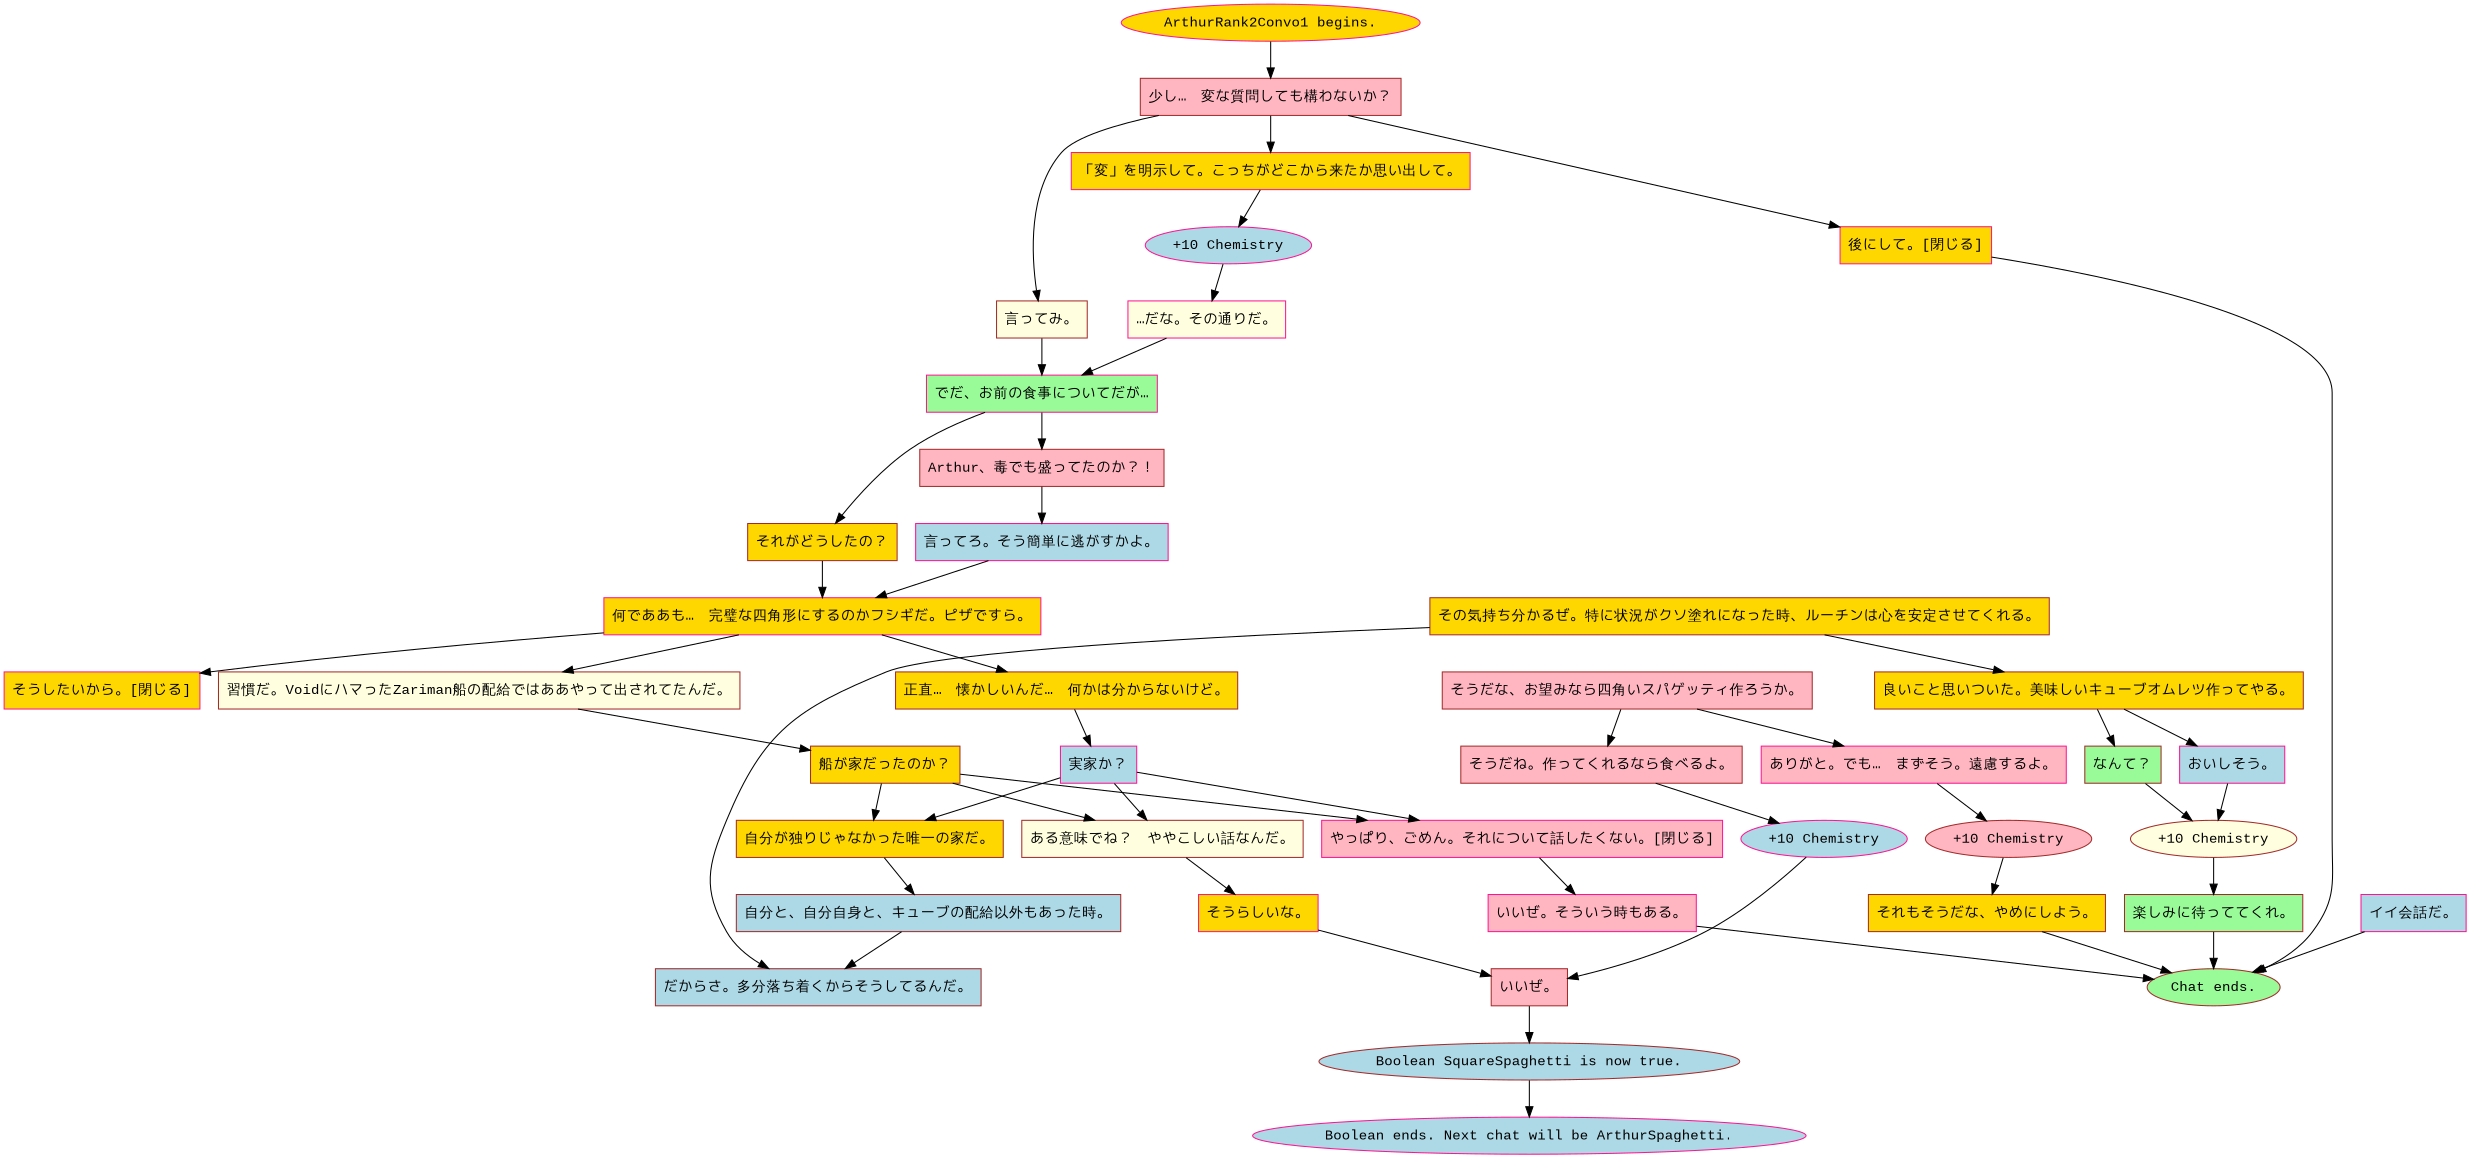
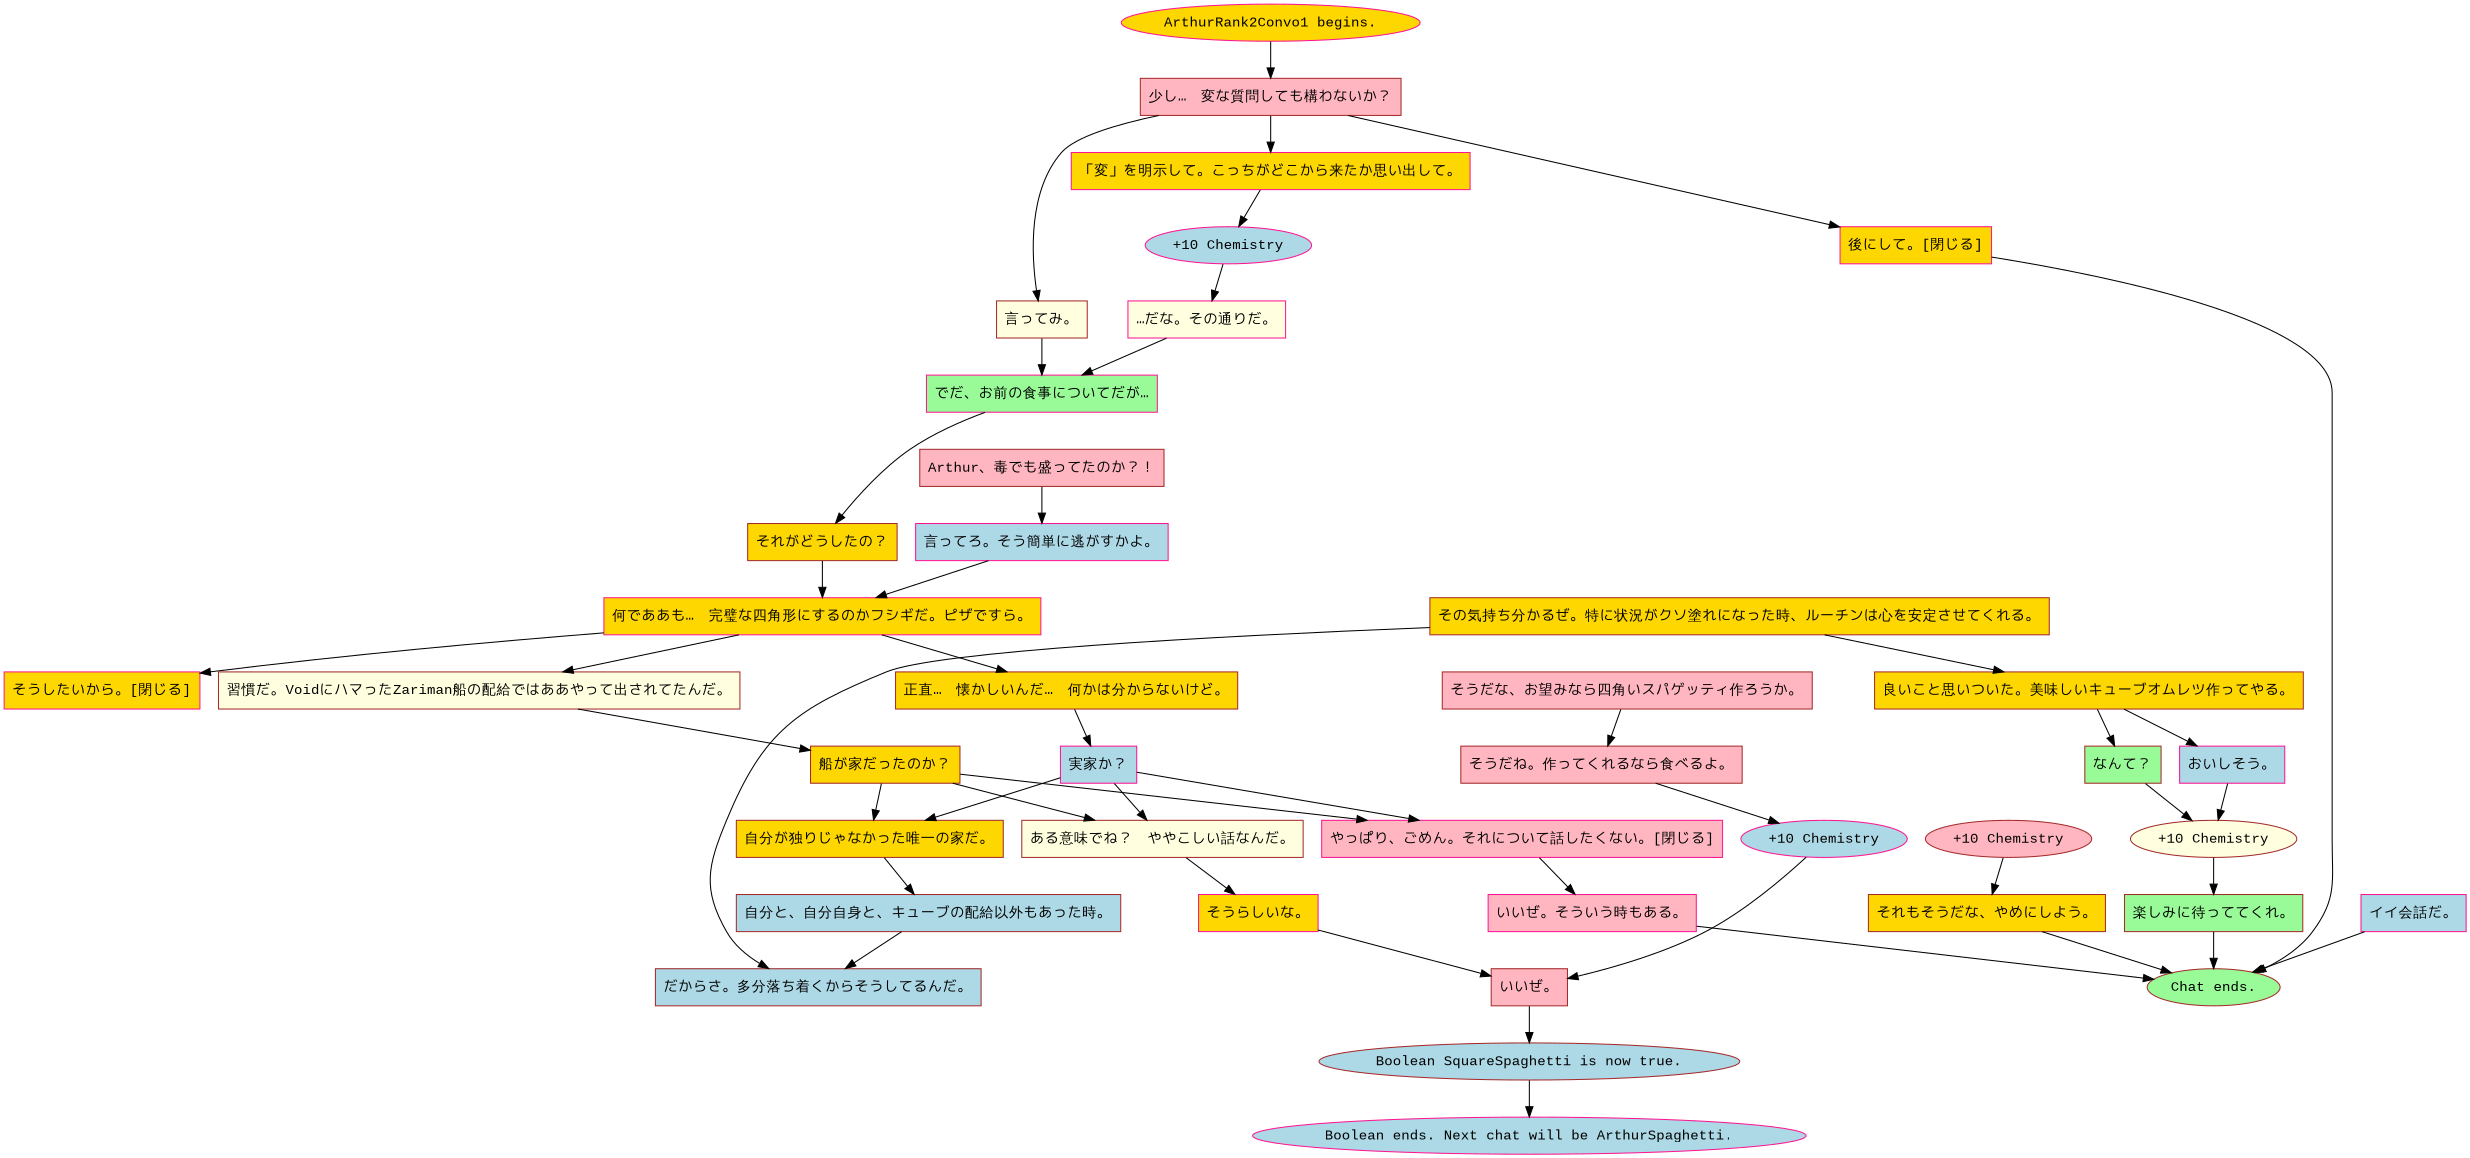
  digraph {
    fontname="Liberation Mono"
    node [color=brown fillcolor=gold fontname="Liberation Mono" style=filled shape=box]
    edge [fontname="Liberation Mono"]
    "ArthurRank2Convo1 begins." [color=deeppink shape=""]
    n2 [fillcolor=lightpink label="少し…　変な質問しても構わないか？"]
    n3 [color=deeppink label="「変」を明示して。こっちがどこから来たか思い出して。"]
    n4 [fillcolor=lightyellow label="言ってみ。"]
    n5 [color=deeppink label="後にして。[閉じる]"]
    n6 [color=deeppink fillcolor=lightblue label="+10 Chemistry" shape=""]
    n7 [color=deeppink fillcolor=palegreen label="でだ、お前の食事についてだが…"]
    "Chat ends." [fillcolor=palegreen shape=""]
    n9 [color=deeppink fillcolor=lightyellow label="…だな。その通りだ。"]
    n10 [fillcolor=lightpink label="Arthur、毒でも盛ってたのか？！"]
    n11 [label="それがどうしたの？"]
    n12 [color=deeppink fillcolor=lightblue label="言ってろ。そう簡単に逃がすかよ。"]
    n13 [color=deeppink label="何でああも…　完璧な四角形にするのかフシギだ。ピザですら。"]
    n14 [label="正直…　懐かしいんだ…　何かは分からないけど。"]
    n15 [fillcolor=lightyellow label="習慣だ。VoidにハマったZariman船の配給ではああやって出されてたんだ。"]
    n16 [color=deeppink label="そうしたいから。[閉じる]"]
    n17 [color=deeppink fillcolor=lightblue label="実家か？"]
    n18 [label="船が家だったのか？"]
    n19 [fillcolor=lightyellow label="ある意味でね？　ややこしい話なんだ。"]
    n20 [label="自分が独りじゃなかった唯一の家だ。"]
    n21 [color=deeppink fillcolor=lightpink label="やっぱり、ごめん。それについて話したくない。[閉じる]"]
    n22 [color=deeppink fillcolor=lightblue label="イイ会話だ。"]
    n23 [color=deeppink label="そうらしいな。"]
    n24 [fillcolor=lightblue label="自分と、自分自身と、キューブの配給以外もあった時。"]
    n25 [color=deeppink fillcolor=lightpink label="いいぜ。そういう時もある。"]
    n26 [fillcolor=lightpink label="いいぜ。"]
    n27 [fillcolor=lightblue label="だからさ。多分落ち着くからそうしてるんだ。"]
    n28 [fillcolor=lightpink label="そうだな、お望みなら四角いスパゲッティ作ろうか。"]
    n29 [fillcolor=lightpink label="そうだね。作ってくれるなら食べるよ。"]
-   n30 [color=deeppink fillcolor=lightpink label="ありがと。でも…　まずそう。遠慮するよ。"]
    n31 [color=deeppink fillcolor=lightblue label="+10 Chemistry" shape=""]
    n32 [fillcolor=lightpink label="+10 Chemistry" shape=""]
    n33 [label="その気持ち分かるぜ。特に状況がクソ塗れになった時、ルーチンは心を安定させてくれる。"]
    n34 [label="良いこと思いついた。美味しいキューブオムレツ作ってやる。"]
    n35 [label="それもそうだな、やめにしよう。"]
    n36 [color=deeppink fillcolor=lightblue label="おいしそう。"]
    n37 [fillcolor=palegreen label="なんて？"]
    n38 [fillcolor=lightblue label="Boolean SquareSpaghetti is now true." shape=""]
    n39 [fillcolor=lightyellow label="+10 Chemistry" shape=""]
    n40 [color=deeppink fillcolor=lightblue label="Boolean ends. Next chat will be ArthurSpaghetti." shape=""]
    n41 [fillcolor=palegreen label="楽しみに待っててくれ。"]
    "ArthurRank2Convo1 begins." -> n2
    n2 -> n3
    n2 -> n4
    n2 -> n5
    n3 -> n6
    n4 -> n7
    n5 -> "Chat ends."
    n6 -> n9
-   n7 -> n10
    n7 -> n11
    n9 -> n7
    n10 -> n12
    n11 -> n13
    n12 -> n13
    n13 -> n14
    n13 -> n15
    n13 -> n16
    n14 -> n17
    n15 -> n18
    n17 -> n19
    n17 -> n20
    n17 -> n21
    n18 -> n19
    n18 -> n20
    n18 -> n21
    n19 -> n23
    n20 -> n24
    n21 -> n25
    n22 -> "Chat ends."
    n23 -> n26
    n24 -> n27
    n25 -> "Chat ends."
    n26 -> n38
    n28 -> n29
-   n28 -> n30
    n29 -> n31
-   n30 -> n32
    n31 -> n26
    n32 -> n35
    n33 -> n27
    n33 -> n34
    n34 -> n36
    n34 -> n37
    n35 -> "Chat ends."
    n36 -> n39
    n37 -> n39
    n38 -> n40
    n39 -> n41
    n41 -> "Chat ends."
  }
